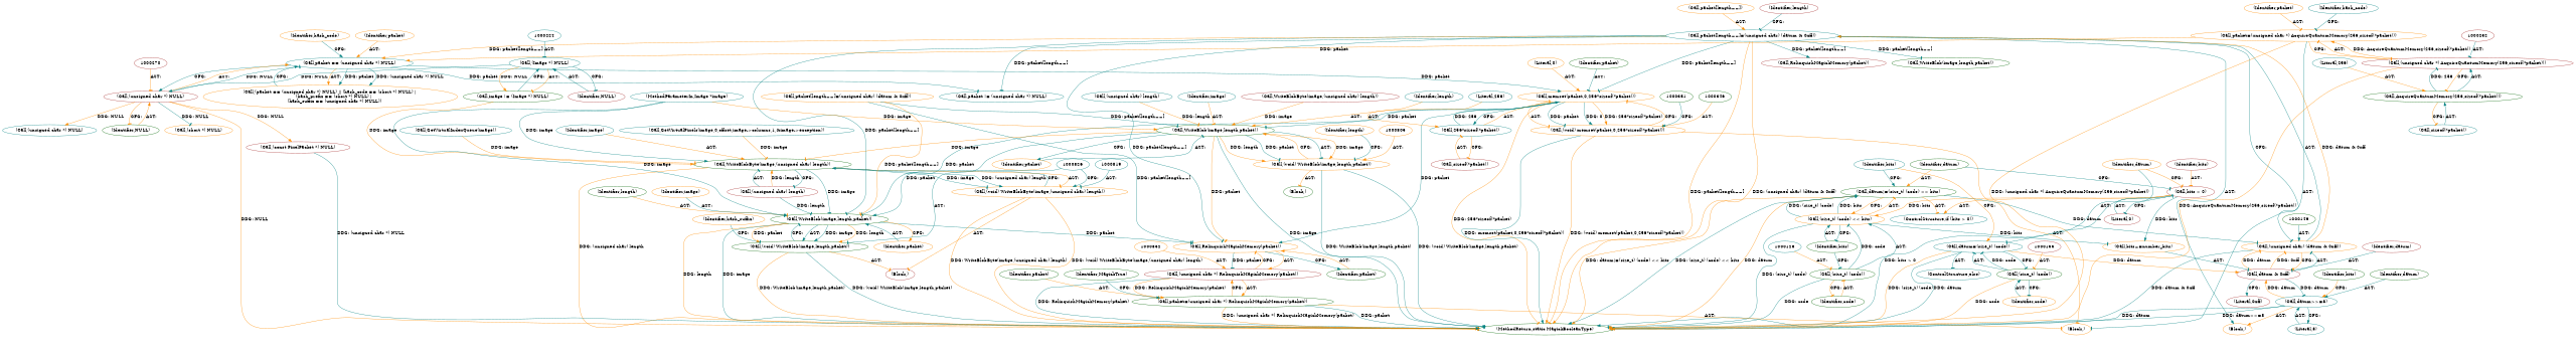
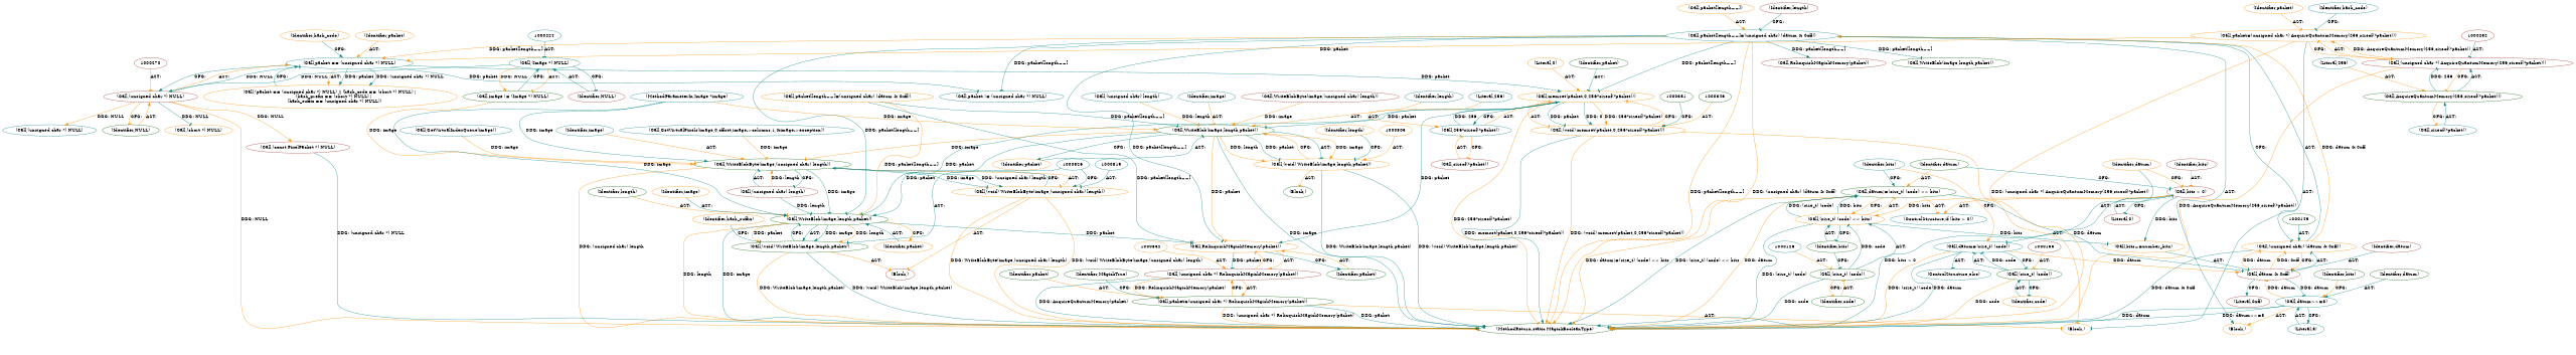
  digraph {
    node [color=darkorange]
    edge [arrowhead=tee color=teal]
    n1 [label="(Call,memset(packet,0,256*sizeof(*packet)))"]
    n2 [color=teal label="(Call,256*sizeof(*packet))"]
    n3 [label="(Call,(void) memset(packet,0,256*sizeof(*packet)))"]
    n4 [color=darkgreen label="(Call,WriteBlob(image,length,packet))"]
    n5 [color=darkgreen label="(Call,WriteBlob(image,length,packet))"]
    n6 [label="(Call,RelinquishMagickMemory(packet))"]
    n7 [color=darkgreen label="(MethodReturn,static MagickBooleanType)"]
    n8 [color=brown label="(Call,sizeof(*packet))"]
    n9 [label="(Block,)"]
    n10 [label="(Call,(void) WriteBlob(image,length,packet))"]
    n11 [color=darkgreen label="(Call,WriteBlobByte(image,(unsigned char) length))"]
    n12 [label="(Identifier,packet)"]
    n13 [color=darkgreen label="(Call,(void) WriteBlob(image,length,packet))"]
    n14 [label="(Identifier,packet)"]
    n15 [color=brown label="(Call,(unsigned char *) RelinquishMagickMemory(packet))"]
    n16 [color=darkgreen label="(Identifier,packet)"]
    n17 [color=teal label="(Call,packet == (unsigned char *) NULL)"]
    n18 [color=brown label="(Call,(unsigned char *) NULL)"]
    n19 [color=teal label="(Call,packet != (unsigned char *) NULL)"]
    n20 [label="(Call,(packet == (unsigned char *) NULL) || (hash_code == (short *) NULL) ||\n      (hash_prefix == (short *) NULL) ||\n      (hash_suffix == (unsigned char *) NULL))"]
    n21 [label="(Call,(short *) NULL)"]
    n22 [color=brown label="(Call,(const PixelPacket *) NULL)"]
    n23 [color=darkgreen label="(Identifier,NULL)"]
    n24 [color=teal label="(Call,(unsigned char *) NULL)"]
    n25 [color=teal label="(Call,packet[length++]=(unsigned char) (datum & 0xff))"]
    n26 [label="(Call,(unsigned char) (datum & 0xff))"]
    n27 [color=brown label="(Call,RelinquishMagickMemory(packet))"]
    n28 [label="(Block,)"]
    n29 [color=darkgreen label="(Call,WriteBlob(image,length,packet))"]
    n30 [color=brown label="(Call,datum & 0xff)"]
    n31 [color=teal label="(Call,datum>>=8)"]
    n32 [color=brown label="(Literal,0xff)"]
    n33 [color=teal label="(Literal,8)"]
    n34 [color=darkgreen label="(Call,datum|=(size_t) (code) << bits)"]
    n35 [label="(Call,(size_t) (code) << bits)"]
    n36 [color=teal label="(ControlStructure,if (bits > 0))"]
    n37 [label="(Call,bits+=number_bits)"]
    n38 [color=darkgreen label="(Identifier,bits)"]
    n39 [color=darkgreen label="(Call,(size_t) (code))"]
    n40 [color=darkgreen label="(Identifier,code)"]
    n41 [color=brown label="(Call,bits > 0)"]
    n42 [color=brown label="(Literal,0)"]
    n43 [color=teal label="(Call,datum=(size_t) (code))"]
    n44 [color=darkgreen label="(Call,(size_t) (code))"]
    n45 [color=teal label="(ControlStructure,else)"]
    n46 [label="(Identifier,code)"]
    n47 [label="(Call,packet=(unsigned char *) AcquireQuantumMemory(256,sizeof(*packet)))"]
    n48 [color=brown label="(Call,(unsigned char *) AcquireQuantumMemory(256,sizeof(*packet)))"]
    n49 [color=darkgreen label="(Call,AcquireQuantumMemory(256,sizeof(*packet)))"]
    n50 [color=teal label="(Call,sizeof(*packet))"]
    n51 [color=teal label="(Call,(Image *) NULL)"]
    n52 [color=brown label="(Identifier,NULL)"]
    n53 [color=darkgreen label="(Call,image != (Image *) NULL)"]
    n54 [color=darkgreen label="(Block,)"]
    n55 [label="(Call,(void) WriteBlobByte(image,(unsigned char) length))"]
    n56 [color=brown label="(Call,(unsigned char) length)"]
    n57 [color=brown label="(Block,)"]
    n58 [color=darkgreen label="(Call,packet=(unsigned char *) RelinquishMagickMemory(packet))"]
    n59 [label="(Call,packet[length++]=(unsigned char) (datum & 0xff))"]
    n60 [color=darkgreen label="(Identifier,datum)"]
    n61 [label="(Identifier,packet)"]
    n62 [label="(Identifier,datum)"]
    n63 [color=brown label="(Call,WriteBlobByte(image,(unsigned char) length))"]
    n64 [color=darkgreen label="(Identifier,datum)"]
    n65 [color=darkgreen label="(Identifier,packet)"]
    n66 [label="(Identifier,hash_suffix)"]
    n67 [label="(Identifier,length)"]
    n68 [color=darkgreen label="(Identifier,length)"]
    n69 [label="(Identifier,packet)"]
    n70 [color=brown label="(Identifier,bits)"]
    n71 [label="(Call,packet[length++])"]
    n72 [color=teal label="(Identifier,image)"]
    n73 [color=brown label="(Identifier,datum)"]
    n74 [color=teal label="(MethodParameterIn,Image *image)"]
    n75 [color=darkgreen label="(Identifier,MagickTrue)"]
    n76 [color=darkgreen label="(Identifier,packet)"]
    n77 [color=brown label="(Identifier,length)"]
    n78 [label="(Literal,0)"]
    n79 [color=teal label="(Literal,256)"]
    n80 [color=teal label="(Identifier,length)"]
    n81 [color=teal label="(Literal,256)"]
    n82 [color=teal label="(Call,GetVirtualPixels(image,0,offset,image->columns,1,&image->exception))"]
    n83 [color=teal label="(Identifier,hash_code)"]
    n84 [color=teal label="(Call,(unsigned char) length)"]
    n85 [color=teal label="(Identifier,image)"]
    n86 [color=darkgreen label="(Identifier,bits)"]
    n87 [color=teal label="(Call,GetVirtualIndexQueue(image))"]
    n88 [label="(Identifier,image)"]
    n89 [label="(Identifier,hash_code)"]
    n90 [color=teal label="(Identifier,bits)"]
    1000149 [color=darkgreen]
    1000126 [color=teal]
    1000133 [color=brown]
    1000232 [color=brown]
    1000270 [color=brown]
    1000224 [color=teal]
    n97 [color=darkgreen label=1000346]
    1000351 [color=darkgreen]
    1000805
    1000819 [color=teal]
    1000826 [color=teal]
    1000852
    n1 -> n2 [arrowhead=normal label="CFG: "]
    n1 -> n3 [color=darkorange label="AST: "]
    n1 -> n3 [label="DDG: packet"]
    n1 -> n3 [arrowhead=normal label="DDG: 0"]
    n1 -> n3 [arrowhead=normal color=darkorange label="DDG: 256*sizeof(*packet)"]
    n1 -> n4 [label="DDG: packet"]
    n1 -> n5 [label="DDG: packet"]
    n1 -> n6 [arrowhead=normal label="DDG: packet"]
    n1 -> n7 [color=darkorange label="DDG: 256*sizeof(*packet)"]
    n2 -> n1 [color=darkorange label="AST: "]
    n2 -> n1 [arrowhead=normal label="DDG: 256"]
    n2 -> n8 [color=darkorange label="CFG: "]
    n3 -> n1 [color=darkorange label="CFG: "]
    n3 -> n7 [arrowhead=normal label="DDG: memset(packet,0,256*sizeof(*packet))"]
    n3 -> n7 [arrowhead=normal color=darkorange label="DDG: (void) memset(packet,0,256*sizeof(*packet))"]
    n3 -> n9 [color=darkorange label="AST: "]
    n4 -> n5 [arrowhead=normal label="DDG: packet"]
    n4 -> n6 [color=darkorange label="DDG: packet"]
    n4 -> n7 [label="DDG: image"]
    n4 -> n10 [label="AST: "]
    n4 -> n10 [arrowhead=normal color=darkorange label="DDG: image"]
    n4 -> n10 [arrowhead=normal color=darkorange label="DDG: length"]
    n4 -> n10 [label="DDG: packet"]
    n4 -> n11 [color=darkorange label="DDG: image"]
    n4 -> n12 [arrowhead=normal label="CFG: "]
    n5 -> n6 [label="DDG: packet"]
    n5 -> n7 [color=darkorange label="DDG: length"]
    n5 -> n7 [label="DDG: image"]
    n5 -> n13 [arrowhead=normal label="AST: "]
    n5 -> n13 [arrowhead=normal label="DDG: image"]
    n5 -> n13 [arrowhead=normal color=darkorange label="DDG: length"]
    n5 -> n13 [arrowhead=normal color=darkorange label="DDG: packet"]
    n5 -> n14 [arrowhead=normal color=darkorange label="CFG: "]
    n6 -> n15 [arrowhead=normal color=darkorange label="AST: "]
    n6 -> n15 [label="DDG: packet"]
    n6 -> n16 [arrowhead=normal label="CFG: "]
    n8 -> n2 [color=darkorange label="AST: "]
    n10 -> n4 [arrowhead=normal color=darkorange label="CFG: "]
    n10 -> n7 [label="DDG: WriteBlob(image,length,packet)"]
    n10 -> n7 [arrowhead=normal label="DDG: (void) WriteBlob(image,length,packet)"]
    n10 -> n54 [color=darkorange label="AST: "]
    n11 -> n5 [label="DDG: image"]
    n11 -> n7 [arrowhead=normal color=darkorange label="DDG: (unsigned char) length"]
    n11 -> n55 [color=darkorange label="AST: "]
    n11 -> n55 [label="DDG: image"]
    n11 -> n55 [arrowhead=normal label="DDG: (unsigned char) length"]
    n11 -> n56 [label="CFG: "]
    n12 -> n4 [label="AST: "]
    n13 -> n5 [label="CFG: "]
    n13 -> n7 [arrowhead=normal color=darkorange label="DDG: WriteBlob(image,length,packet)"]
    n13 -> n7 [arrowhead=normal label="DDG: (void) WriteBlob(image,length,packet)"]
    n13 -> n57 [color=darkorange label="AST: "]
    n14 -> n5 [arrowhead=normal label="AST: "]
    n15 -> n6 [color=darkorange label="CFG: "]
-   n15 -> n7 [label="DDG: RelinquishMagickMemory(packet)"]
+   n15 -> n7 [label="DDG: AcquireQuantumMemory(packet)"]
    n15 -> n58 [arrowhead=normal color=darkorange label="AST: "]
    n15 -> n58 [color=darkorange label="DDG: RelinquishMagickMemory(packet)"]
    n16 -> n6 [arrowhead=normal color=darkorange label="AST: "]
    n17 -> n1 [arrowhead=normal label="DDG: packet"]
    n17 -> n18 [arrowhead=normal label="CFG: "]
    n17 -> n19 [label="DDG: packet"]
    n17 -> n20 [arrowhead=normal color=darkorange label="AST: "]
    n17 -> n20 [arrowhead=normal label="DDG: packet"]
    n17 -> n20 [arrowhead=normal label="DDG: (unsigned char *) NULL"]
    n18 -> n7 [color=darkorange label="DDG: NULL"]
    n18 -> n17 [arrowhead=normal color=darkorange label="AST: "]
    n18 -> n17 [label="DDG: NULL"]
    n18 -> n21 [label="DDG: NULL"]
    n18 -> n22 [arrowhead=normal color=darkorange label="DDG: NULL"]
    n18 -> n23 [color=darkorange label="CFG: "]
    n18 -> n24 [arrowhead=normal color=darkorange label="DDG: NULL"]
    n20 -> n17 [arrowhead=normal label="CFG: "]
    n22 -> n7 [label="DDG: (unsigned char *) NULL"]
    n23 -> n18 [arrowhead=normal color=darkorange label="AST: "]
    n25 -> n1 [label="DDG: packet[length++]"]
    n25 -> n5 [label="DDG: packet[length++]"]
    n25 -> n6 [label="DDG: packet[length++]"]
    n25 -> n7 [color=darkorange label="DDG: packet[length++]"]
    n25 -> n7 [arrowhead=normal color=darkorange label="DDG: (unsigned char) (datum & 0xff)"]
    n25 -> n17 [arrowhead=normal color=darkorange label="DDG: packet[length++]"]
    n25 -> n19 [label="DDG: packet[length++]"]
    n25 -> n26 [label="CFG: "]
    n25 -> n27 [arrowhead=normal label="DDG: packet[length++]"]
    n25 -> n28 [arrowhead=normal label="AST: "]
    n25 -> n29 [label="DDG: packet[length++]"]
    n26 -> n7 [arrowhead=normal label="DDG: datum & 0xff"]
    n26 -> n25 [arrowhead=normal label="AST: "]
    n26 -> n25 [arrowhead=normal color=darkorange label="DDG: datum & 0xff"]
    n26 -> n30 [arrowhead=normal color=darkorange label="CFG: "]
    n30 -> n26 [label="AST: "]
    n30 -> n26 [color=darkorange label="DDG: datum"]
    n30 -> n26 [color=darkorange label="DDG: 0xff"]
    n30 -> n31 [label="DDG: datum"]
    n30 -> n32 [arrowhead=normal label="CFG: "]
    n31 -> n7 [label="DDG: datum>>=8"]
    n31 -> n7 [arrowhead=normal label="DDG: datum"]
    n31 -> n28 [arrowhead=normal color=darkorange label="AST: "]
-   n31 -> n30 [arrowhead=normal color=darkorange label="DDG: datum"]
+   n31 -> n30 [color=darkorange label="DDG: datum"]
    n31 -> n33 [arrowhead=normal label="CFG: "]
    n33 -> n31 [arrowhead=normal label="AST: "]
    n34 -> n7 [color=darkorange label="DDG: datum"]
    n34 -> n7 [arrowhead=normal color=darkorange label="DDG: datum|=(size_t) (code) << bits"]
    n34 -> n7 [arrowhead=normal label="DDG: (size_t) (code) << bits"]
-   n34 -> n26 [label="DDG: datum"]
+   n34 -> n30 [label="DDG: datum"]
    n34 -> n35 [arrowhead=normal color=darkorange label="CFG: "]
    n34 -> n36 [color=darkorange label="AST: "]
    n35 -> n7 [label="DDG: (size_t) (code)"]
    n35 -> n34 [color=darkorange label="AST: "]
    n35 -> n34 [label="DDG: (size_t) (code)"]
    n35 -> n34 [arrowhead=normal label="DDG: bits"]
    n35 -> n37 [label="DDG: bits"]
    n35 -> n38 [label="CFG: "]
    n37 -> n30 [label="AST: "]
    n38 -> n35 [arrowhead=normal label="AST: "]
    n38 -> n39 [label="CFG: "]
    n39 -> n7 [label="DDG: code"]
    n39 -> n35 [arrowhead=normal label="AST: "]
    n39 -> n35 [label="DDG: code"]
    n39 -> n40 [color=darkorange label="CFG: "]
    n40 -> n39 [color=darkorange label="AST: "]
    n41 -> n7 [arrowhead=normal label="DDG: bits > 0"]
    n41 -> n35 [arrowhead=normal color=darkorange label="DDG: bits"]
    n41 -> n36 [arrowhead=normal color=darkorange label="AST: "]
    n41 -> n37 [arrowhead=normal label="DDG: bits"]
    n41 -> n42 [label="CFG: "]
    n42 -> n41 [label="AST: "]
    n43 -> n7 [color=darkorange label="DDG: (size_t) (code)"]
    n43 -> n7 [arrowhead=normal label="DDG: datum"]
    n43 -> n30 [arrowhead=normal color=darkorange label="DDG: datum"]
    n43 -> n44 [label="CFG: "]
    n43 -> n45 [label="AST: "]
    n44 -> n7 [arrowhead=normal color=darkorange label="DDG: code"]
    n44 -> n43 [label="AST: "]
    n44 -> n43 [label="DDG: code"]
    n44 -> n46 [label="CFG: "]
    n46 -> n44 [arrowhead=normal label="AST: "]
    n47 -> n7 [color=darkorange label="DDG: (unsigned char *) AcquireQuantumMemory(256,sizeof(*packet))"]
    n47 -> n9 [label="AST: "]
    n47 -> n17 [arrowhead=normal color=darkorange label="DDG: packet"]
    n47 -> n48 [color=darkorange label="CFG: "]
    n48 -> n7 [color=darkorange label="DDG: AcquireQuantumMemory(256,sizeof(*packet))"]
    n48 -> n47 [color=darkorange label="AST: "]
    n48 -> n47 [arrowhead=normal color=darkorange label="DDG: AcquireQuantumMemory(256,sizeof(*packet))"]
    n48 -> n49 [color=darkorange label="CFG: "]
    n49 -> n48 [arrowhead=normal label="AST: "]
    n49 -> n48 [label="DDG: 256"]
    n49 -> n50 [color=darkorange label="CFG: "]
    n50 -> n49 [arrowhead=normal label="AST: "]
    n51 -> n18 [arrowhead=normal label="DDG: NULL"]
    n51 -> n52 [label="CFG: "]
    n51 -> n53 [color=darkorange label="AST: "]
    n51 -> n53 [arrowhead=normal color=darkorange label="DDG: NULL"]
    n52 -> n51 [arrowhead=normal label="AST: "]
    n53 -> n11 [arrowhead=normal color=darkorange label="DDG: image"]
    n53 -> n51 [arrowhead=normal label="CFG: "]
    n55 -> n7 [arrowhead=normal color=darkorange label="DDG: (void) WriteBlobByte(image,(unsigned char) length)"]
    n55 -> n7 [color=darkorange label="DDG: WriteBlobByte(image,(unsigned char) length)"]
    n55 -> n11 [arrowhead=normal label="CFG: "]
    n55 -> n57 [color=darkorange label="AST: "]
    n56 -> n5 [label="DDG: length"]
    n56 -> n11 [label="AST: "]
    n56 -> n11 [arrowhead=normal color=darkorange label="DDG: length"]
    n58 -> n7 [color=darkorange label="DDG: (unsigned char *) RelinquishMagickMemory(packet)"]
    n58 -> n7 [arrowhead=normal label="DDG: packet"]
    n58 -> n9 [color=darkorange label="AST: "]
    n58 -> n15 [arrowhead=normal color=darkorange label="CFG: "]
    n59 -> n4 [label="DDG: packet[length++]"]
    n59 -> n5 [color=darkorange label="DDG: packet[length++]"]
    n59 -> n6 [label="DDG: packet[length++]"]
    n60 -> n31 [arrowhead=normal label="AST: "]
    n61 -> n17 [arrowhead=normal color=darkorange label="AST: "]
    n62 -> n41 [color=darkorange label="CFG: "]
    n62 -> n43 [label="AST: "]
    n63 -> n4 [arrowhead=normal color=darkorange label="DDG: image"]
    n64 -> n34 [arrowhead=normal color=darkorange label="AST: "]
    n64 -> n41 [label="CFG: "]
    n65 -> n58 [arrowhead=normal color=darkorange label="AST: "]
    n66 -> n13 [label="CFG: "]
    n67 -> n10 [label="CFG: "]
    n68 -> n5 [color=darkorange label="AST: "]
    n69 -> n47 [color=darkorange label="AST: "]
    n70 -> n41 [color=darkorange label="AST: "]
    n71 -> n25 [arrowhead=normal color=darkorange label="AST: "]
    n72 -> n11 [arrowhead=normal color=darkorange label="AST: "]
    n73 -> n30 [label="AST: "]
    n74 -> n4 [arrowhead=normal color=darkorange label="DDG: image"]
    n74 -> n5 [label="DDG: image"]
    n74 -> n11 [arrowhead=normal label="DDG: image"]
    n75 -> n58 [arrowhead=normal label="CFG: "]
    n76 -> n1 [label="AST: "]
    n77 -> n25 [label="CFG: "]
    n78 -> n1 [arrowhead=normal color=darkorange label="AST: "]
    n79 -> n49 [arrowhead=normal color=darkorange label="AST: "]
    n80 -> n4 [arrowhead=normal color=darkorange label="AST: "]
    n81 -> n2 [arrowhead=normal color=darkorange label="AST: "]
    n82 -> n11 [color=darkorange label="DDG: image"]
    n83 -> n47 [label="CFG: "]
    n84 -> n4 [color=darkorange label="DDG: length"]
    n85 -> n4 [color=darkorange label="AST: "]
    n86 -> n31 [arrowhead=normal color=darkorange label="CFG: "]
    n87 -> n11 [color=darkorange label="DDG: image"]
    n88 -> n5 [arrowhead=normal label="AST: "]
    n89 -> n17 [arrowhead=normal label="CFG: "]
    n90 -> n34 [arrowhead=normal label="CFG: "]
    n90 -> n43 [arrowhead=normal color=darkorange label="CFG: "]
    1000149 -> n26 [arrowhead=normal label="AST: "]
    1000126 -> n39 [color=darkorange label="AST: "]
    1000133 -> n44 [color=darkorange label="AST: "]
    1000232 -> n48 [label="AST: "]
    1000270 -> n18 [color=darkorange label="AST: "]
    1000224 -> n51 [label="AST: "]
    n97 -> n3 [color=darkorange label="AST: "]
    1000351 -> n3 [arrowhead=normal label="CFG: "]
    1000805 -> n10 [arrowhead=normal color=darkorange label="AST: "]
    1000819 -> n55 [label="AST: "]
    1000826 -> n13 [label="AST: "]
    1000826 -> n55 [arrowhead=normal label="CFG: "]
    1000852 -> n15 [arrowhead=normal color=darkorange label="AST: "]
  }
